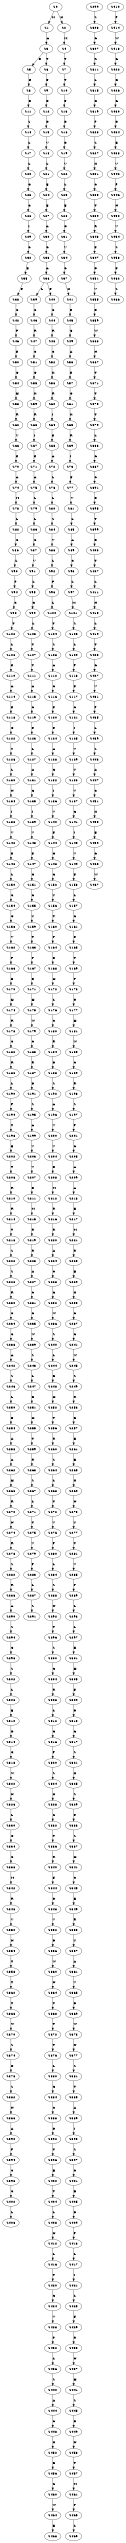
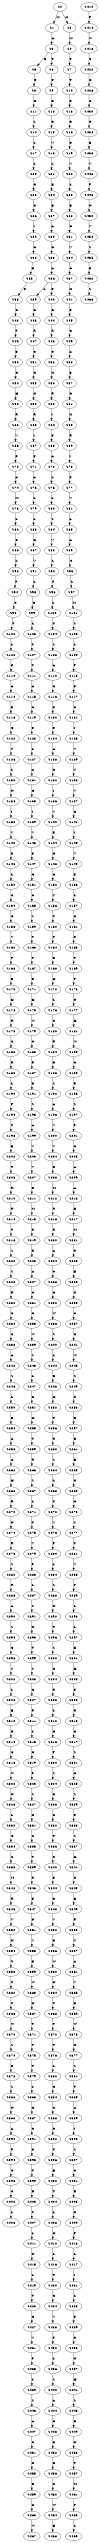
  strict digraph {
    S0
    S1
    S2
    S3
    S4
    S5
    S6
    S7
    S8
    S9
    S10
    S11
    S12
    S13
    S14
    S15
    S16
    S17
    S18
    S19
    S20
    S21
    S22
    S23
    S24
    S25
    S26
    S27
    S28
    S29
    S30
    S31
    S32
    S33
    S34
    S35
    S36
    S37
    S38
    S39
    S40
    S41
    S42
    S43
    S44
    S45
    S46
    S47
    S48
    S49
    S50
    S51
    S52
    S53
    S54
    S55
    S56
    S57
    S58
    S59
    S60
    S61
    S62
    S63
    S64
    S65
    S66
    S67
    S68
    S69
    S70
    S71
    S72
    S73
    S74
    S75
    S76
    S77
    S78
    S79
    S80
    S81
    S82
    S83
    S84
    S85
    S86
    S87
    S88
    S89
    S90
    S91
    S92
    S93
    S94
    S95
    S96
    S97
    S98
    S99
    S100
    S101
    S102
    S103
    S104
    S105
    S106
    S107
    S108
    S109
    S110
    S111
    S112
    S113
    S114
    S115
    S116
    S117
    S118
    S119
    S120
    S121
    S122
    S123
    S124
    S125
    S126
    S127
    S128
    S129
    S130
    S131
    S132
    S133
    S134
    S135
    S136
    S137
    S138
    S139
    S140
    S141
    S142
    S143
    S144
    S145
    S146
    S147
    S148
    S149
    S150
    S151
    S152
    S153
    S154
    S155
    S156
    S157
    S158
    S159
    S160
    S161
    S162
    S163
    S164
    S165
    S166
    S167
    S168
    S169
    S170
    S171
    S172
    S173
    S174
    S175
    S176
    S177
    S178
    S179
    S180
    S181
    S182
    S183
    S184
    S185
    S186
    S187
    S188
    S189
    S190
    S191
    S192
    S193
    S194
    S195
    S196
    S197
    S198
    S199
    S200
    S201
    S202
    S203
    S204
    S205
    S206
    S207
    S208
    S209
    S210
    S211
    S212
    S213
    S214
    S215
    S216
    S217
    S218
    S219
    S220
    S221
    S222
    S223
    S224
    S225
    S226
    S227
    S228
    S229
    S230
    S231
    S232
    S233
    S234
    S235
    S236
    S237
    S238
    S239
    S240
    S241
    S242
    S243
    S244
    S245
    S246
    S247
    S248
    S249
    S250
    S251
    S252
    S253
    S254
    S255
    S256
    S257
    S258
    S259
    S260
    S261
    S262
    S263
    S264
    S265
    S266
    S267
    S268
    S269
    S270
    S271
    S272
    S273
    S274
    S275
    S276
    S277
    S278
    S279
    S280
    S281
    S282
    S283
    S284
    S285
    S286
    S287
    S288
    S289
    S290
    S291
    S292
    S293
    S294
+   S295
    S296
    S297
    S298
    S299
    S300
    S301
    S302
    S303
    S304
    S305
    S306
    S307
    S308
    S309
    S310
    S311
    S312
    S313
    S314
    S315
    S316
    S317
    S318
    S319
    S320
    S321
    S322
    S323
    S324
    S325
    S326
    S327
    S328
    S329
    S330
    S331
    S332
    S333
    S334
    S335
    S336
    S337
    S338
    S339
    S340
    S341
    S342
    S343
    S344
    S345
    S346
    S347
    S348
    S349
    S350
    S351
    S352
    S353
    S354
    S355
    S356
    S357
    S358
    S359
    S360
    S361
    S362
    S363
    S364
    S365
    S366
    S367
    S368
    S369
    S370
    S371
    S372
    S373
    S374
    S375
    S376
    S377
    S378
    S379
    S380
    S381
    S382
    S383
    S384
    S385
    S386
    S387
    S388
    S389
    S390
    S391
    S392
    S393
    S394
    S395
    S396
    S397
    S398
    S399
    S400
    S401
    S402
    S403
    S404
    S405
    S406
    S407
    S408
    S409
    S411
    S412
    S413
    S410
    S414
    S415
    S416
    S417
    S418
    S419
    S420
    S421
    S422
    S423
    S424
    S425
    S426
    S427
    S428
    S429
    S430
    S431
    S432
    S433
    S434
    S435
    S436
    S437
    S438
    S439
    S440
    S441
    S442
    S443
    S444
    S445
    S446
    S447
    S448
    S449
    S450
    S451
    S452
    S453
    S454
    S455
    S456
    S457
    S458
    S459
    S460
    S461
    S462
    S463
    S464
    S465
    S466
    S467
    S468
    S469
    S0 -> S1 [label=M]
    S0 -> S2 [label=K]
    S1 -> S3 [label=A]
    S2 -> S4 [label=M]
    S3 -> S5 [label=D]
    S3 -> S6 [label=T]
    S4 -> S7 [label=T]
    S5 -> S8 [label=F]
    S6 -> S9 [label=F]
    S7 -> S10 [label=T]
    S8 -> S11 [label=D]
    S9 -> S12 [label=D]
    S10 -> S13 [label=F]
    S11 -> S14 [label=S]
    S12 -> S15 [label=D]
    S13 -> S16 [label=D]
    S14 -> S17 [label=L]
    S15 -> S18 [label=V]
    S16 -> S19 [label=D]
    S17 -> S20 [label=L]
    S18 -> S21 [label=L]
    S19 -> S22 [label=V]
    S20 -> S23 [label=Q]
    S21 -> S24 [label=E]
    S22 -> S25 [label=L]
    S23 -> S26 [label=G]
    S24 -> S27 [label=E]
    S25 -> S28 [label=E]
    S26 -> S29 [label=I]
    S27 -> S30 [label=A]
    S28 -> S31 [label=Q]
    S29 -> S32 [label=G]
    S30 -> S33 [label=G]
    S31 -> S34 [label=V]
    S32 -> S35 [label=E]
    S33 -> S36 [label=A]
    S34 -> S37 [label=G]
    S35 -> S38 [label=F]
    S36 -> S39 [label=L]
    S36 -> S40 [label=F]
    S37 -> S41 [label=K]
    S38 -> S42 [label=G]
    S39 -> S43 [label=G]
    S40 -> S44 [label=G]
    S41 -> S45 [label=F]
    S42 -> S46 [label=P]
    S43 -> S47 [label=R]
    S44 -> S48 [label=R]
    S45 -> S49 [label=G]
    S46 -> S50 [label=F]
    S47 -> S51 [label=C]
    S48 -> S52 [label=C]
    S49 -> S53 [label=A]
    S50 -> S54 [label=Q]
    S51 -> S55 [label=Q]
    S52 -> S56 [label=K]
    S53 -> S57 [label=F]
    S54 -> S58 [label=H]
    S55 -> S59 [label=K]
    S56 -> S60 [label=R]
    S57 -> S61 [label=Q]
    S58 -> S62 [label=R]
    S59 -> S63 [label=R]
    S60 -> S64 [label=I]
    S61 -> S65 [label=K]
    S62 -> S66 [label=V]
    S63 -> S67 [label=I]
    S64 -> S68 [label=F]
    S65 -> S69 [label=R]
    S66 -> S70 [label=F]
    S67 -> S71 [label=F]
    S68 -> S72 [label=A]
    S69 -> S73 [label=I]
    S70 -> S74 [label=A]
    S71 -> S75 [label=A]
    S72 -> S76 [label=L]
    S73 -> S77 [label=F]
    S74 -> S78 [label=M]
    S75 -> S79 [label=L]
    S76 -> S80 [label=L]
    S77 -> S81 [label=V]
    S78 -> S82 [label=L]
    S79 -> S83 [label=L]
    S80 -> S84 [label=S]
    S81 -> S85 [label=L]
    S82 -> S86 [label=C]
    S83 -> S87 [label=G]
    S84 -> S88 [label=V]
    S85 -> S89 [label=A]
    S86 -> S90 [label=L]
    S87 -> S91 [label=V]
    S88 -> S92 [label=L]
    S89 -> S93 [label=C]
    S90 -> S94 [label=P]
    S91 -> S95 [label=L]
    S92 -> S96 [label=P]
    S93 -> S97 [label=L]
    S94 -> S98 [label=C]
    S95 -> S99 [label=Q]
    S96 -> S100 [label=L]
    S97 -> S101 [label=M]
    S98 -> S102 [label=T]
    S99 -> S103 [label=L]
    S100 -> S104 [label=T]
    S101 -> S105 [label=S]
    S102 -> S106 [label=L]
    S103 -> S107 [label=T]
    S104 -> S108 [label=S]
    S105 -> S109 [label=L]
    S106 -> S110 [label=F]
    S107 -> S111 [label=T]
    S108 -> S112 [label=A]
    S109 -> S113 [label=P]
    S110 -> S114 [label=A]
    S111 -> S115 [label=A]
    S112 -> S116 [label=G]
    S113 -> S117 [label=F]
    S114 -> S118 [label=F]
    S115 -> S119 [label=G]
    S116 -> S120 [label=F]
    S117 -> S121 [label=C]
    S118 -> S122 [label=Q]
    S119 -> S123 [label=F]
    S120 -> S124 [label=F]
    S121 -> S125 [label=I]
    S122 -> S126 [label=Y]
    S123 -> S127 [label=L]
    S124 -> S128 [label=A]
    S125 -> S129 [label=V]
    S126 -> S130 [label=L]
    S127 -> S131 [label=A]
    S128 -> S132 [label=G]
    S129 -> S133 [label=Y]
    S130 -> S134 [label=N]
    S131 -> S135 [label=G]
    S132 -> S136 [label=I]
    S133 -> S137 [label=V]
    S134 -> S138 [label=I]
    S135 -> S139 [label=I]
    S136 -> S140 [label=V]
    S137 -> S141 [label=G]
    S138 -> S142 [label=V]
    S139 -> S143 [label=V]
    S140 -> S144 [label=F]
    S141 -> S145 [label=I]
    S142 -> S146 [label=F]
    S143 -> S147 [label=F]
    S144 -> S148 [label=Q]
    S145 -> S149 [label=V]
    S146 -> S150 [label=L]
    S147 -> S151 [label=Q]
    S148 -> S152 [label=G]
    S149 -> S153 [label=F]
    S150 -> S154 [label=G]
    S151 -> S155 [label=G]
    S152 -> S156 [label=Y]
    S153 -> S157 [label=L]
    S154 -> S158 [label=Q]
    S155 -> S159 [label=Y]
    S156 -> S160 [label=T]
    S157 -> S161 [label=G]
    S158 -> S162 [label=V]
    S159 -> S163 [label=T]
    S160 -> S164 [label=P]
    S161 -> S165 [label=F]
    S162 -> S166 [label=P]
    S163 -> S167 [label=P]
    S164 -> S168 [label=D]
    S165 -> S169 [label=T]
    S166 -> S170 [label=E]
    S167 -> S171 [label=D]
    S168 -> S172 [label=H]
    S169 -> S173 [label=P]
    S170 -> S174 [label=H]
    S171 -> S175 [label=H]
    S172 -> S176 [label=L]
    S173 -> S177 [label=D]
    S174 -> S178 [label=R]
    S175 -> S179 [label=W]
    S176 -> S180 [label=C]
    S177 -> S181 [label=H]
    S178 -> S182 [label=C]
    S179 -> S183 [label=C]
    S180 -> S184 [label=R]
    S181 -> S185 [label=W]
    S182 -> S186 [label=R]
    S183 -> S187 [label=R]
    S184 -> S188 [label=D]
    S185 -> S189 [label=C]
    S186 -> S190 [label=L]
    S187 -> S191 [label=D]
    S188 -> S192 [label=S]
    S189 -> S193 [label=R]
    S190 -> S194 [label=P]
    S191 -> S195 [label=S]
    S192 -> S196 [label=A]
    S193 -> S197 [label=S]
    S194 -> S198 [label=T]
    S195 -> S199 [label=A]
    S196 -> S200 [label=V]
    S197 -> S201 [label=P]
    S198 -> S202 [label=E]
    S199 -> S203 [label=V]
    S200 -> S204 [label=V]
    S201 -> S205 [label=G]
    S202 -> S206 [label=T]
    S203 -> S207 [label=V]
    S204 -> S208 [label=D]
    S205 -> S209 [label=A]
    S206 -> S210 [label=R]
    S207 -> S211 [label=D]
    S208 -> S212 [label=M]
    S209 -> S213 [label=A]
    S210 -> S214 [label=R]
    S211 -> S215 [label=M]
    S212 -> S216 [label=R]
    S213 -> S217 [label=E]
    S214 -> S218 [label=T]
    S215 -> S219 [label=R]
    S216 -> S220 [label=R]
    S217 -> S221 [label=M]
    S218 -> S222 [label=S]
    S219 -> S223 [label=R]
    S220 -> S224 [label=A]
    S221 -> S225 [label=R]
    S222 -> S226 [label=S]
    S223 -> S227 [label=A]
    S224 -> S228 [label=C]
    S225 -> S229 [label=E]
    S226 -> S230 [label=R]
    S227 -> S231 [label=C]
    S228 -> S232 [label=G]
    S229 -> S233 [label=K]
    S230 -> S234 [label=C]
    S231 -> S235 [label=G]
    S232 -> S236 [label=W]
    S233 -> S237 [label=C]
    S234 -> S238 [label=G]
    S235 -> S239 [label=W]
    S236 -> S240 [label=S]
    S237 -> S241 [label=G]
    S238 -> S242 [label=A]
    S239 -> S243 [label=S]
    S240 -> S244 [label=L]
    S241 -> S245 [label=W]
    S242 -> S246 [label=S]
    S243 -> S247 [label=L]
    S244 -> S248 [label=E]
    S245 -> S249 [label=S]
    S246 -> S250 [label=L]
    S247 -> S251 [label=E]
    S248 -> S252 [label=H]
    S249 -> S253 [label=R]
    S250 -> S254 [label=E]
    S251 -> S255 [label=H]
    S252 -> S256 [label=T]
    S253 -> S257 [label=E]
    S254 -> S258 [label=A]
    S255 -> S259 [label=T]
    S256 -> S260 [label=R]
    S257 -> S261 [label=E]
    S258 -> S262 [label=A]
    S259 -> S263 [label=R]
    S260 -> S264 [label=S]
    S261 -> S265 [label=E]
    S262 -> S266 [label=H]
    S263 -> S267 [label=S]
    S264 -> S268 [label=L]
    S265 -> S269 [label=K]
    S266 -> S270 [label=R]
    S267 -> S271 [label=L]
    S268 -> S272 [label=T]
    S269 -> S273 [label=N]
    S270 -> S274 [label=N]
    S271 -> S275 [label=T]
    S272 -> S276 [label=V]
    S273 -> S277 [label=Y]
    S274 -> S278 [label=R]
    S275 -> S279 [label=V]
    S276 -> S280 [label=P]
    S277 -> S281 [label=T]
    S278 -> S282 [label=S]
    S279 -> S283 [label=P]
    S280 -> S284 [label=L]
    S281 -> S285 [label=V]
    S282 -> S286 [label=R]
    S283 -> S287 [label=L]
    S284 -> S288 [label=S]
    S285 -> S289 [label=P]
    S286 -> S290 [label=A]
    S287 -> S291 [label=S]
    S288 -> S292 [label=N]
    S289 -> S293 [label=L]
    S290 -> S294 [label=S]
+   S291 -> S295 [label=N]
    S292 -> S296 [label=T]
    S293 -> S297 [label=L]
    S294 -> S298 [label=G]
+   S295 -> S299 [label=T]
    S296 -> S300 [label=S]
    S297 -> S301 [label=E]
    S298 -> S302 [label=S]
    S299 -> S303 [label=S]
    S300 -> S304 [label=G]
    S301 -> S305 [label=H]
    S302 -> S306 [label=L]
    S303 -> S307 [label=G]
    S304 -> S308 [label=R]
    S305 -> S309 [label=F]
    S306 -> S310 [label=E]
    S307 -> S311 [label=R]
    S308 -> S312 [label=L]
    S309 -> S313 [label=D]
    S310 -> S314 [label=D]
    S311 -> S315 [label=L]
    S312 -> S316 [label=Q]
    S313 -> S317 [label=G]
    S314 -> S318 [label=Q]
    S315 -> S319 [label=Q]
    S316 -> S320 [label=P]
    S317 -> S321 [label=S]
    S318 -> S322 [label=W]
    S319 -> S323 [label=P]
    S320 -> S324 [label=S]
    S321 -> S325 [label=K]
    S322 -> S326 [label=N]
    S323 -> S327 [label=S]
    S324 -> S328 [label=K]
    S325 -> S329 [label=S]
    S326 -> S330 [label=L]
    S327 -> S331 [label=K]
    S328 -> S332 [label=C]
    S329 -> S333 [label=F]
    S330 -> S334 [label=Q]
    S331 -> S335 [label=C]
    S332 -> S336 [label=T]
    S333 -> S337 [label=S]
    S334 -> S338 [label=C]
    S335 -> S339 [label=T]
    S336 -> S340 [label=R]
    S337 -> S341 [label=H]
    S338 -> S342 [label=M]
    S339 -> S343 [label=R]
    S340 -> S344 [label=F]
    S341 -> S345 [label=C]
    S342 -> S346 [label=R]
    S343 -> S347 [label=F]
    S344 -> S348 [label=D]
    S345 -> S349 [label=E]
    S346 -> S350 [label=V]
    S347 -> S351 [label=D]
    S348 -> S352 [label=V]
    S349 -> S353 [label=R]
    S350 -> S354 [label=N]
    S351 -> S355 [label=V]
    S352 -> S356 [label=D]
    S353 -> S357 [label=Y]
    S354 -> S358 [label=T]
    S355 -> S359 [label=D]
    S356 -> S360 [label=W]
    S357 -> S361 [label=A]
    S358 -> S362 [label=T]
    S359 -> S363 [label=W]
    S360 -> S364 [label=N]
    S361 -> S365 [label=V]
    S362 -> S366 [label=T]
    S363 -> S367 [label=N]
    S364 -> S368 [label=T]
    S365 -> S369 [label=D]
    S366 -> S370 [label=W]
    S367 -> S371 [label=T]
    S368 -> S372 [label=T]
    S369 -> S373 [label=W]
    S370 -> S374 [label=S]
    S371 -> S375 [label=T]
    S372 -> S376 [label=T]
    S373 -> S377 [label=N]
    S374 -> S378 [label=D]
    S375 -> S379 [label=T]
    S376 -> S380 [label=L]
    S377 -> S381 [label=S]
    S378 -> S382 [label=S]
    S379 -> S383 [label=L]
    S380 -> S384 [label=G]
    S381 -> S385 [label=T]
    S382 -> S386 [label=N]
    S383 -> S387 [label=G]
    S384 -> S388 [label=C]
    S385 -> S389 [label=A]
    S386 -> S390 [label=A]
    S387 -> S391 [label=C]
    S388 -> S392 [label=D]
    S389 -> S393 [label=I]
    S390 -> S394 [label=P]
    S391 -> S395 [label=D]
    S392 -> S396 [label=T]
    S393 -> S397 [label=S]
    S394 -> S398 [label=C]
    S395 -> S399 [label=T]
    S396 -> S400 [label=E]
    S397 -> S401 [label=C]
    S398 -> S402 [label=G]
    S399 -> S403 [label=E]
    S400 -> S404 [label=T]
    S401 -> S405 [label=E]
    S402 -> S406 [label=L]
    S403 -> S407 [label=T]
    S404 -> S408 [label=L]
    S405 -> S409 [label=D]
    S407 -> S411 [label=L]
    S408 -> S412 [label=N]
    S409 -> S413 [label=P]
    S411 -> S415 [label=N]
    S412 -> S416 [label=L]
    S413 -> S417 [label=L]
    S410 -> S414 [label=P]
    S414 -> S418 [label=W]
    S415 -> S419 [label=L]
    S416 -> S420 [label=T]
    S417 -> S421 [label=I]
    S418 -> S422 [label=G]
    S419 -> S423 [label=T]
    S420 -> S424 [label=G]
    S421 -> S425 [label=L]
    S422 -> S426 [label=Q]
    S423 -> S427 [label=G]
    S424 -> S428 [label=V]
    S425 -> S429 [label=F]
    S426 -> S430 [label=G]
    S427 -> S431 [label=V]
    S428 -> S432 [label=P]
    S429 -> S433 [label=R]
    S430 -> S434 [label=D]
    S431 -> S435 [label=P]
    S432 -> S436 [label=L]
    S433 -> S437 [label=N]
    S434 -> S438 [label=E]
    S435 -> S439 [label=L]
    S436 -> S440 [label=S]
    S437 -> S441 [label=H]
    S438 -> S442 [label=V]
    S439 -> S443 [label=S]
    S440 -> S444 [label=A]
    S441 -> S445 [label=S]
    S442 -> S446 [label=P]
    S443 -> S447 [label=A]
    S444 -> S448 [label=C]
    S445 -> S449 [label=D]
    S446 -> S450 [label=N]
    S447 -> S451 [label=C]
    S448 -> S452 [label=K]
    S449 -> S453 [label=N]
    S450 -> S454 [label=V]
    S451 -> S455 [label=K]
    S452 -> S456 [label=E]
    S453 -> S457 [label=T]
    S454 -> S458 [label=S]
    S455 -> S459 [label=E]
    S456 -> S460 [label=G]
    S457 -> S461 [label=M]
    S458 -> S462 [label=F]
    S459 -> S463 [label=G]
    S460 -> S464 [label=W]
    S461 -> S465 [label=P]
    S462 -> S466 [label=S]
    S463 -> S467 [label=W]
    S464 -> S468 [label=E]
    S465 -> S469 [label=L]
  }
